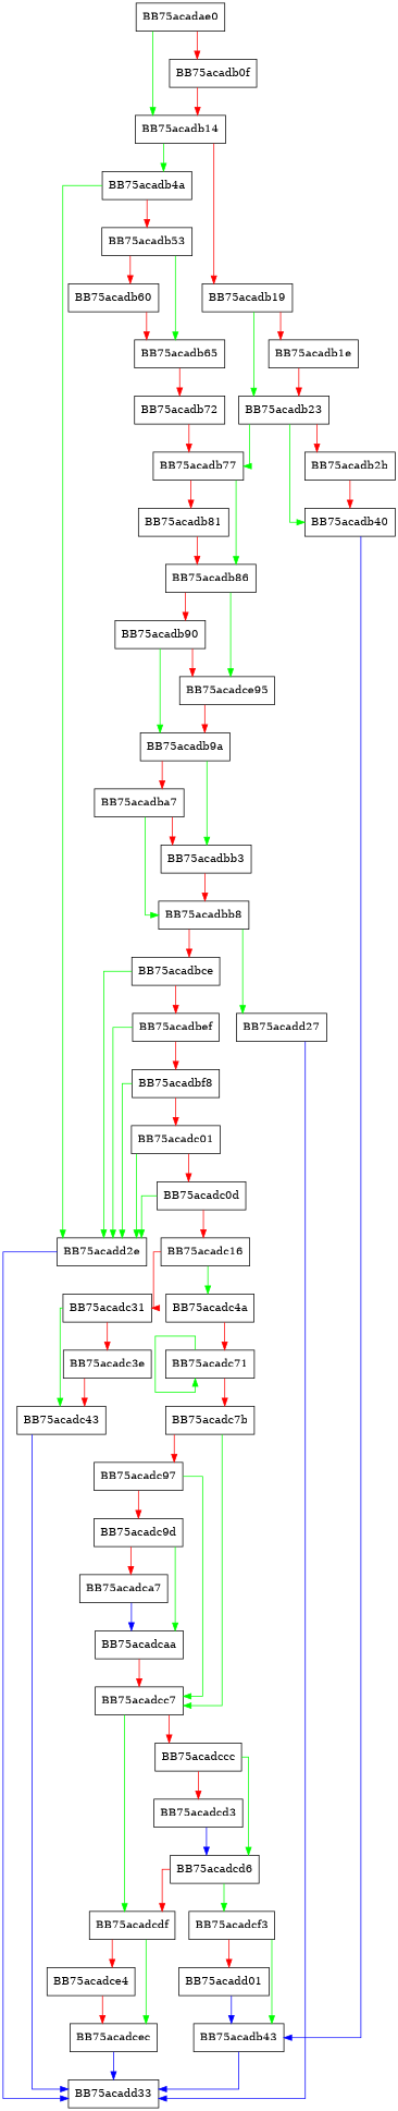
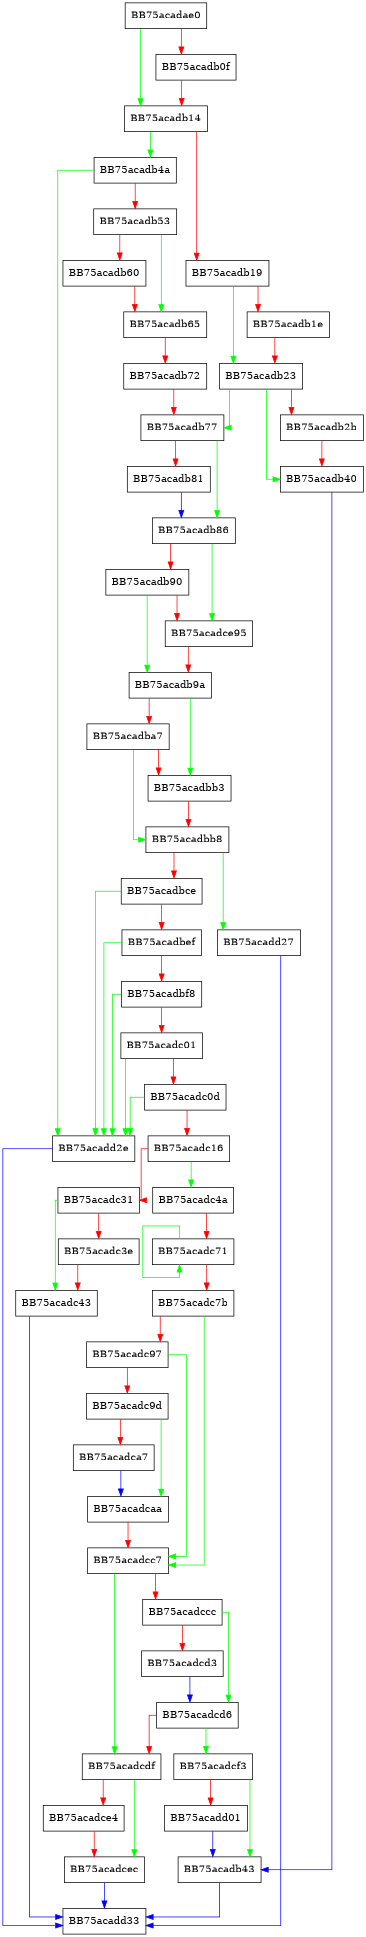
  digraph {
    splines=ortho
    node [shape=box]
    edge [color=red]
    BB75acadae0
    BB75acadb14
    BB75acadb0f
    BB75acadb4a
    BB75acadb19
    BB75acadd2e
    BB75acadb53
    BB75acadb23
    BB75acadb1e
    BB75acadd33
    BB75acadb65
    BB75acadb60
    BB75acadb40
    BB75acadb2b
    BB75acadb77
    BB75acadb43
    BB75acadb72
    BB75acadb86
    BB75acadb81
    n20 [label=BB75acadce95]
    BB75acadb90
    BB75acadb9a
    BB75acadbb3
    BB75acadba7
    BB75acadbb8
    BB75acadd27
    BB75acadbce
    BB75acadbef
    BB75acadbf8
    BB75acadc01
    BB75acadc0d
    BB75acadc16
    BB75acadc4a
    BB75acadc31
    BB75acadc71
    BB75acadc43
    BB75acadc3e
    BB75acadc7b
    BB75acadcc7
    BB75acadc97
    BB75acadcdf
    BB75acadccc
    BB75acadc9d
    BB75acadcec
    BB75acadce4
    BB75acadcd6
    BB75acadcd3
    BB75acadcaa
    BB75acadca7
    BB75acadcf3
    BB75acadd01
    BB75acadae0 -> BB75acadb14 [color=green]
    BB75acadae0 -> BB75acadb0f
    BB75acadb14 -> BB75acadb4a [color=green]
    BB75acadb14 -> BB75acadb19
    BB75acadb0f -> BB75acadb14
    BB75acadb4a -> BB75acadd2e [color=green]
    BB75acadb4a -> BB75acadb53
    BB75acadb19 -> BB75acadb23 [color=green]
    BB75acadb19 -> BB75acadb1e
    BB75acadd2e -> BB75acadd33 [color=blue]
    BB75acadb53 -> BB75acadb65 [color=green]
    BB75acadb53 -> BB75acadb60
    BB75acadb23 -> BB75acadb40 [color=green]
    BB75acadb23 -> BB75acadb2b
    BB75acadb23 -> BB75acadb77 [color=green]
    BB75acadb1e -> BB75acadb23
    BB75acadb65 -> BB75acadb72
    BB75acadb60 -> BB75acadb65
    BB75acadb40 -> BB75acadb43 [color=blue]
    BB75acadb2b -> BB75acadb40
    BB75acadb77 -> BB75acadb86 [color=green]
    BB75acadb77 -> BB75acadb81
    BB75acadb43 -> BB75acadd33 [color=blue]
    BB75acadb72 -> BB75acadb77
    BB75acadb86 -> n20 [color=green]
    BB75acadb86 -> BB75acadb90
-   BB75acadb81 -> BB75acadb86
+   BB75acadb81 -> BB75acadb86 [color=blue]
    n20 -> BB75acadb9a
    BB75acadb90 -> n20
    BB75acadb90 -> BB75acadb9a [color=green]
    BB75acadb9a -> BB75acadbb3 [color=green]
    BB75acadb9a -> BB75acadba7
    BB75acadbb3 -> BB75acadbb8
    BB75acadba7 -> BB75acadbb3
    BB75acadba7 -> BB75acadbb8 [color=green]
    BB75acadbb8 -> BB75acadd27 [color=green]
    BB75acadbb8 -> BB75acadbce
    BB75acadd27 -> BB75acadd33 [color=blue]
    BB75acadbce -> BB75acadd2e [color=green]
    BB75acadbce -> BB75acadbef
    BB75acadbef -> BB75acadd2e [color=green]
    BB75acadbef -> BB75acadbf8
    BB75acadbf8 -> BB75acadd2e [color=green]
    BB75acadbf8 -> BB75acadc01
    BB75acadc01 -> BB75acadd2e [color=green]
    BB75acadc01 -> BB75acadc0d
    BB75acadc0d -> BB75acadd2e [color=green]
    BB75acadc0d -> BB75acadc16
    BB75acadc16 -> BB75acadc4a [color=green]
    BB75acadc16 -> BB75acadc31
    BB75acadc4a -> BB75acadc71
    BB75acadc31 -> BB75acadc43 [color=green]
    BB75acadc31 -> BB75acadc3e
    BB75acadc71 -> BB75acadc71 [color=green]
    BB75acadc71 -> BB75acadc7b
    BB75acadc43 -> BB75acadd33 [color=blue]
    BB75acadc3e -> BB75acadc43
    BB75acadc7b -> BB75acadcc7 [color=green]
    BB75acadc7b -> BB75acadc97
    BB75acadcc7 -> BB75acadcdf [color=green]
    BB75acadcc7 -> BB75acadccc
    BB75acadc97 -> BB75acadcc7 [color=green]
    BB75acadc97 -> BB75acadc9d
    BB75acadcdf -> BB75acadcec [color=green]
    BB75acadcdf -> BB75acadce4
    BB75acadccc -> BB75acadcd6 [color=green]
    BB75acadccc -> BB75acadcd3
    BB75acadc9d -> BB75acadcaa [color=green]
    BB75acadc9d -> BB75acadca7
    BB75acadcec -> BB75acadd33 [color=blue]
    BB75acadce4 -> BB75acadcec
    BB75acadcd6 -> BB75acadcdf
    BB75acadcd6 -> BB75acadcf3 [color=green]
    BB75acadcd3 -> BB75acadcd6 [color=blue]
    BB75acadcaa -> BB75acadcc7
    BB75acadca7 -> BB75acadcaa [color=blue]
    BB75acadcf3 -> BB75acadb43 [color=green]
    BB75acadcf3 -> BB75acadd01
    BB75acadd01 -> BB75acadb43 [color=blue]
  }
